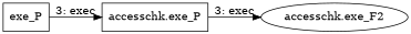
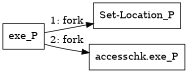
  digraph {
    engine=neato
    fixedsize=false
    fontsize=10
    nodesep=0.3
    rankdir=LR
    ranksep=0
    splines=true
    node [node_type=Process shape=box]
    n1 [label=exe_P]
+   "Set-Location_P"
    "accesschk.exe_P"
-   "accesschk.exe_F2" [node_type=File shape=ellipse]
-   n1 -> "accesschk.exe_P" [label="3: exec"]
-   "accesschk.exe_P" -> "accesschk.exe_F2" [label="3: exec"]
+   n1 -> "Set-Location_P" [label="1: fork"]
+   n1 -> "accesschk.exe_P" [label="2: fork"]
  }
